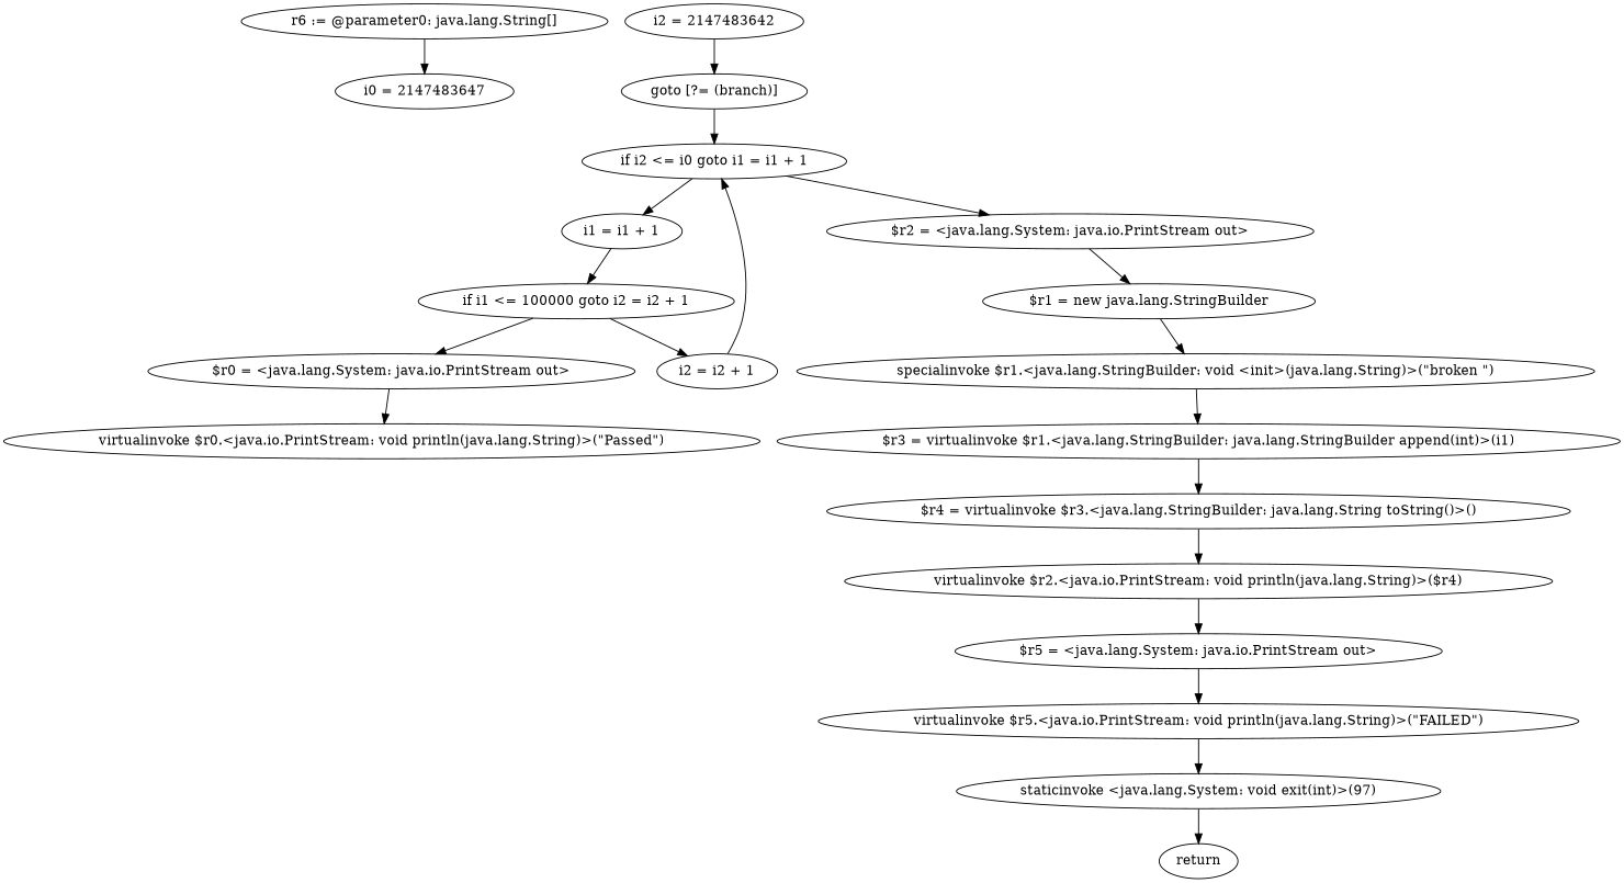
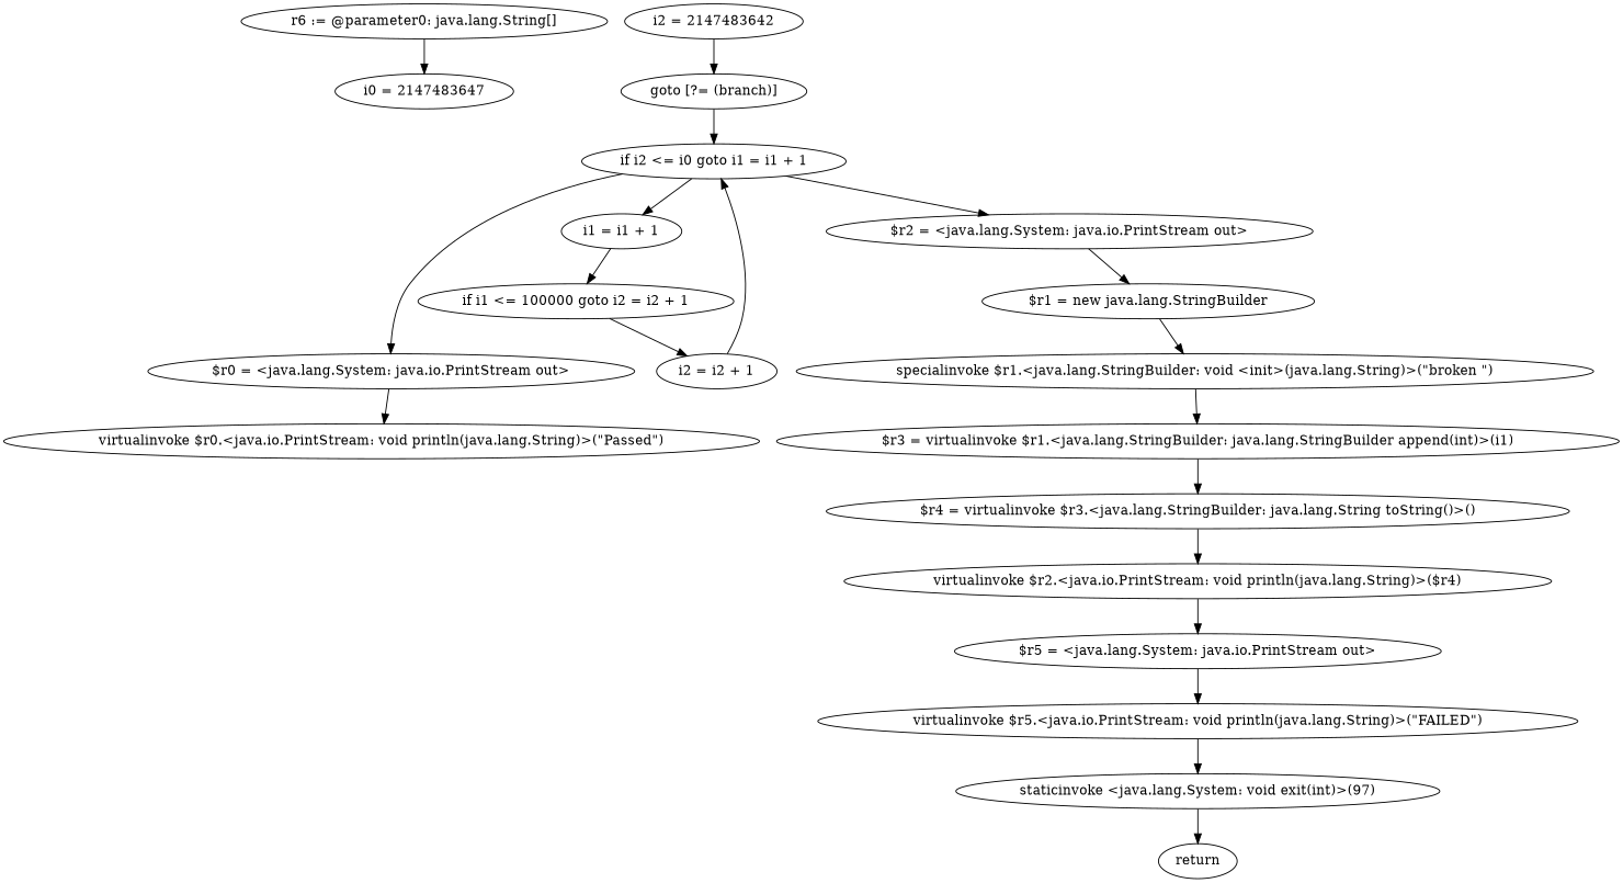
  digraph {
    "r6 := @parameter0: java.lang.String[]"
    "i0 = 2147483647"
    "i2 = 2147483642"
    "goto [?= (branch)]"
    "if i2 <= i0 goto i1 = i1 + 1"
    "i1 = i1 + 1"
    "$r2 = <java.lang.System: java.io.PrintStream out>"
    "if i1 <= 100000 goto i2 = i2 + 1"
    "$r0 = <java.lang.System: java.io.PrintStream out>"
    "i2 = i2 + 1"
    "virtualinvoke $r0.<java.io.PrintStream: void println(java.lang.String)>(\"Passed\")"
    "$r1 = new java.lang.StringBuilder"
    "specialinvoke $r1.<java.lang.StringBuilder: void <init>(java.lang.String)>(\"broken \")"
    "$r3 = virtualinvoke $r1.<java.lang.StringBuilder: java.lang.StringBuilder append(int)>(i1)"
    "$r4 = virtualinvoke $r3.<java.lang.StringBuilder: java.lang.String toString()>()"
    "virtualinvoke $r2.<java.io.PrintStream: void println(java.lang.String)>($r4)"
    "$r5 = <java.lang.System: java.io.PrintStream out>"
    "virtualinvoke $r5.<java.io.PrintStream: void println(java.lang.String)>(\"FAILED\")"
    "staticinvoke <java.lang.System: void exit(int)>(97)"
    return
    "r6 := @parameter0: java.lang.String[]" -> "i0 = 2147483647"
    "i2 = 2147483642" -> "goto [?= (branch)]"
    "goto [?= (branch)]" -> "if i2 <= i0 goto i1 = i1 + 1"
    "if i2 <= i0 goto i1 = i1 + 1" -> "i1 = i1 + 1"
    "if i2 <= i0 goto i1 = i1 + 1" -> "$r2 = <java.lang.System: java.io.PrintStream out>"
    "i1 = i1 + 1" -> "if i1 <= 100000 goto i2 = i2 + 1"
    "$r2 = <java.lang.System: java.io.PrintStream out>" -> "$r1 = new java.lang.StringBuilder"
-   "if i1 <= 100000 goto i2 = i2 + 1" -> "$r0 = <java.lang.System: java.io.PrintStream out>"
+   "if i2 <= i0 goto i1 = i1 + 1" -> "$r0 = <java.lang.System: java.io.PrintStream out>"
    "if i1 <= 100000 goto i2 = i2 + 1" -> "i2 = i2 + 1"
    "$r0 = <java.lang.System: java.io.PrintStream out>" -> "virtualinvoke $r0.<java.io.PrintStream: void println(java.lang.String)>(\"Passed\")"
    "i2 = i2 + 1" -> "if i2 <= i0 goto i1 = i1 + 1"
    "$r1 = new java.lang.StringBuilder" -> "specialinvoke $r1.<java.lang.StringBuilder: void <init>(java.lang.String)>(\"broken \")"
    "specialinvoke $r1.<java.lang.StringBuilder: void <init>(java.lang.String)>(\"broken \")" -> "$r3 = virtualinvoke $r1.<java.lang.StringBuilder: java.lang.StringBuilder append(int)>(i1)"
    "$r3 = virtualinvoke $r1.<java.lang.StringBuilder: java.lang.StringBuilder append(int)>(i1)" -> "$r4 = virtualinvoke $r3.<java.lang.StringBuilder: java.lang.String toString()>()"
    "$r4 = virtualinvoke $r3.<java.lang.StringBuilder: java.lang.String toString()>()" -> "virtualinvoke $r2.<java.io.PrintStream: void println(java.lang.String)>($r4)"
    "virtualinvoke $r2.<java.io.PrintStream: void println(java.lang.String)>($r4)" -> "$r5 = <java.lang.System: java.io.PrintStream out>"
    "$r5 = <java.lang.System: java.io.PrintStream out>" -> "virtualinvoke $r5.<java.io.PrintStream: void println(java.lang.String)>(\"FAILED\")"
    "virtualinvoke $r5.<java.io.PrintStream: void println(java.lang.String)>(\"FAILED\")" -> "staticinvoke <java.lang.System: void exit(int)>(97)"
    "staticinvoke <java.lang.System: void exit(int)>(97)" -> return
  }
